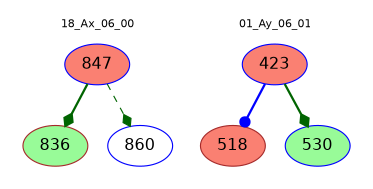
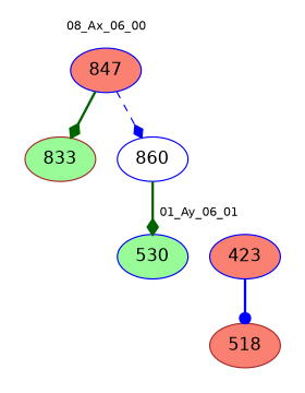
  digraph {
    fontname="DejaVu Sans"
    node [color=blue fillcolor=salmon fontname="DejaVu Sans" style=filled]
    edge [arrowhead=diamond color=darkgreen fontname="DejaVu Sans" style=bold]
    n1 [label=847]
-   n2 [color=brown fillcolor=palegreen label=836]
+   n2 [color=brown fillcolor=palegreen label=833]
    n3 [fillcolor=white label=860]
    n4 [label=423]
    n5 [color=brown label=518]
    n6 [fillcolor=palegreen label=530]
    subgraph cluster_1 {
      color=white
      fontsize=10
-     label="18_Ax_06_00"
+     label="08_Ax_06_00"
      n1
      n2
      n3
    }
    subgraph cluster_2 {
      color=white
      fontsize=10
      label="01_Ay_06_01"
      n4
      n5
      n6
    }
    n1 -> n2
-   n1 -> n3 [style=dashed]
+   n1 -> n3 [color=blue style=dashed]
    n4 -> n5 [arrowhead=dot color=blue]
-   n4 -> n6
+   n3 -> n6
  }
